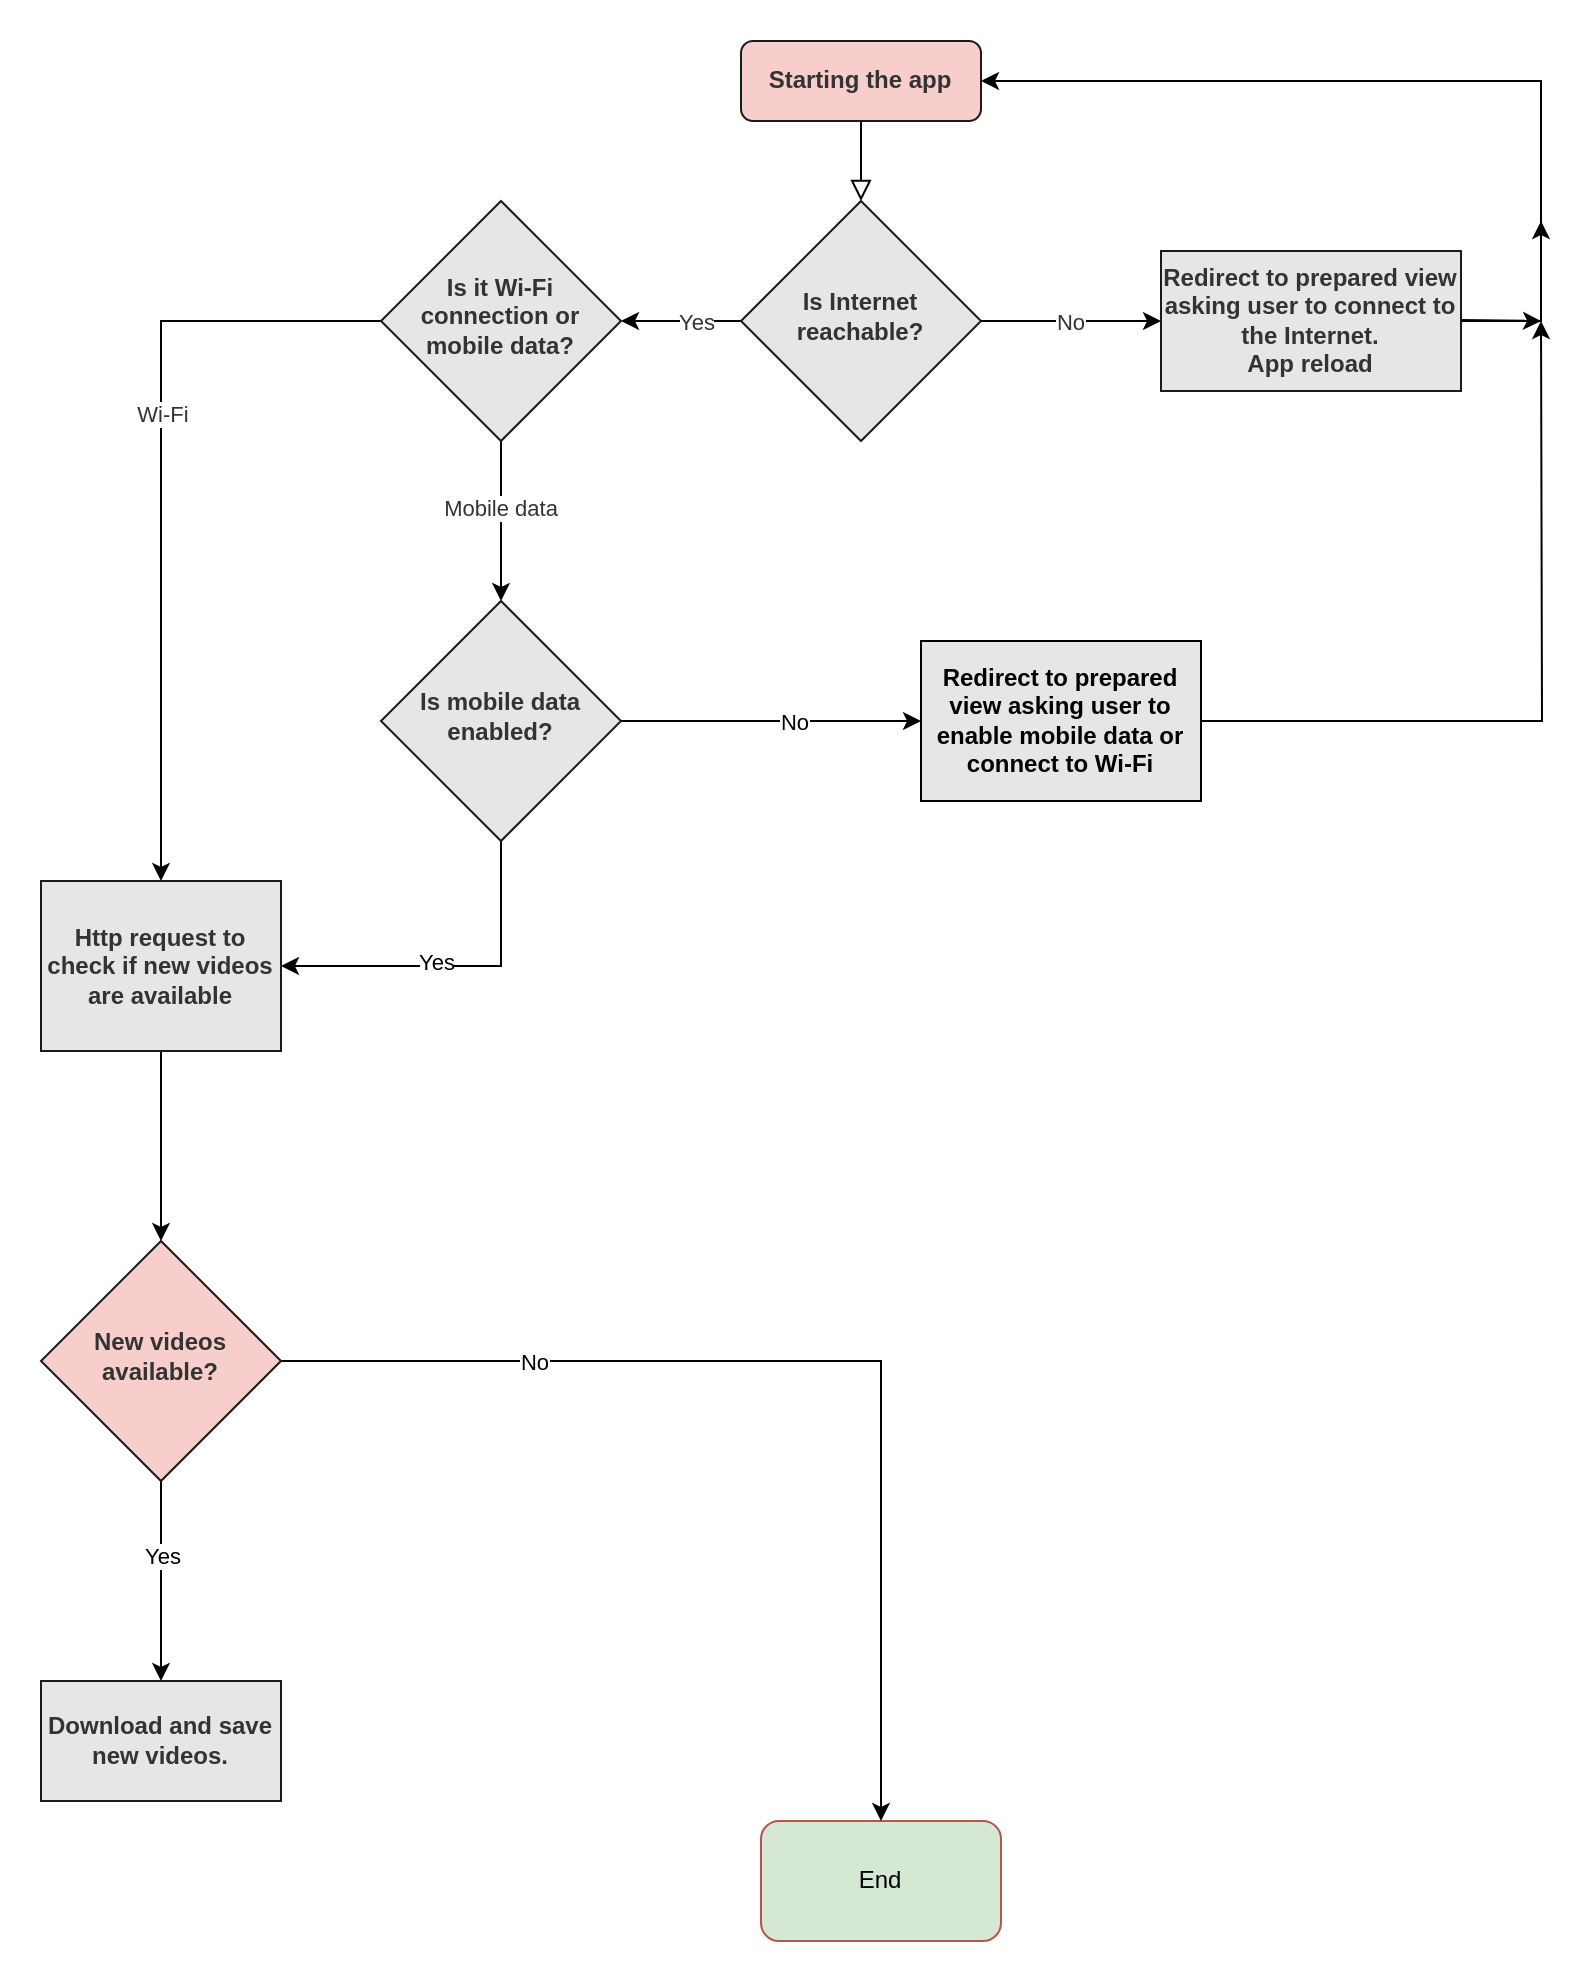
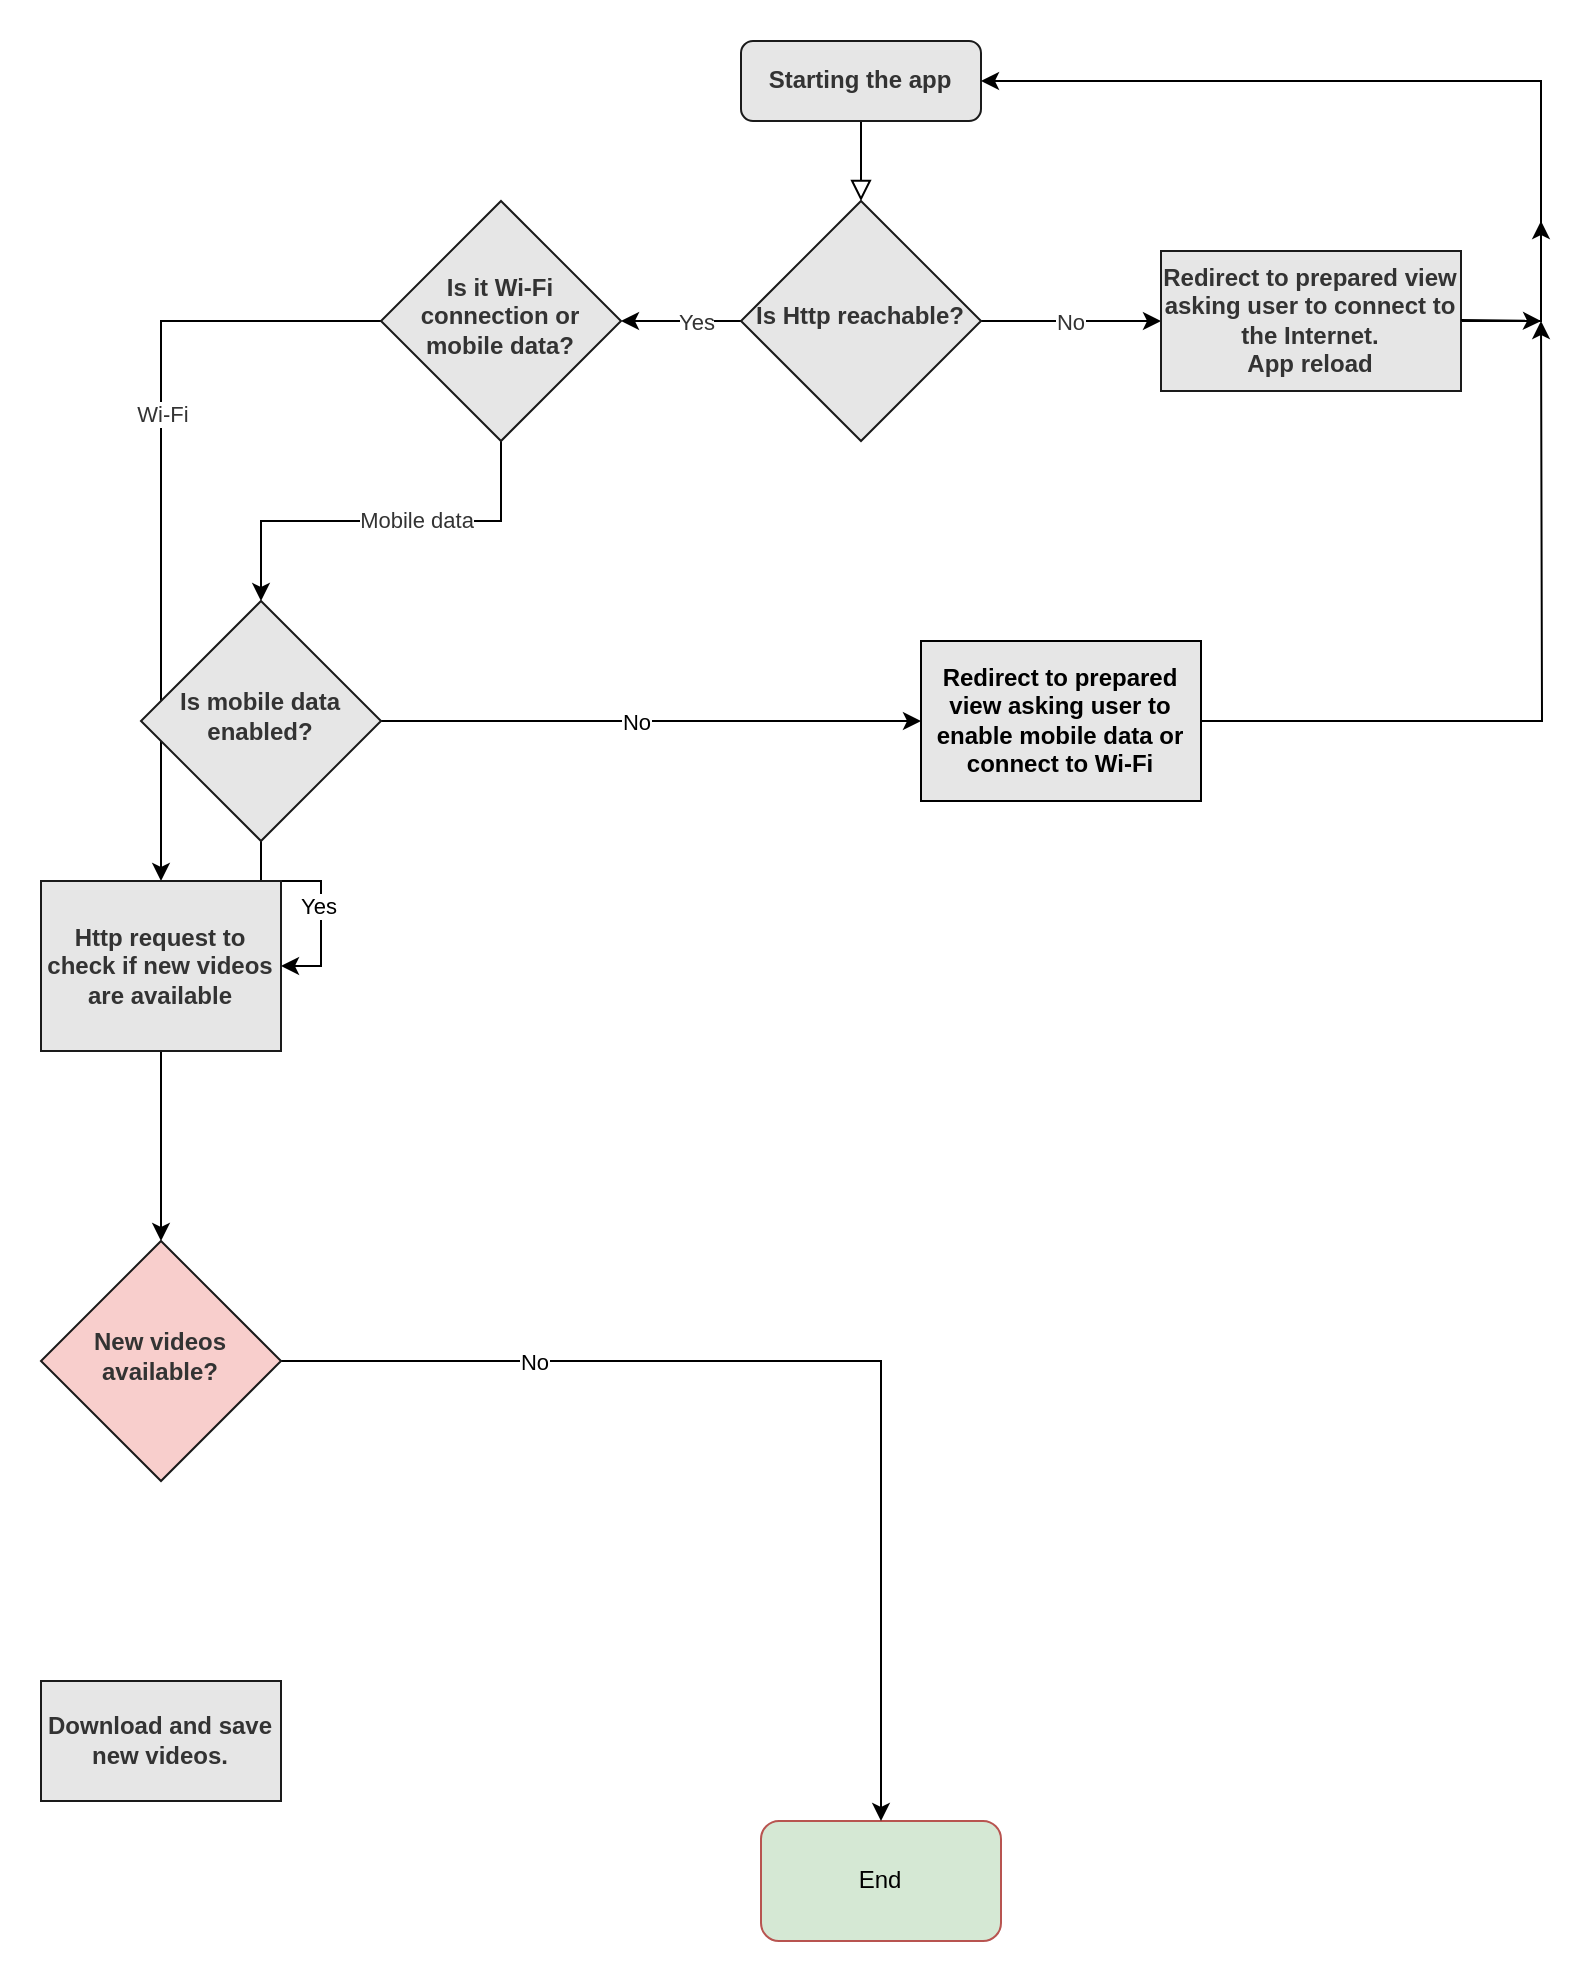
  <mxCell id="0" />
  <mxCell id="1" parent="0" />
  <mxCell id="2" value="" style="rounded=0;html=1;jettySize=auto;orthogonalLoop=1;fontSize=11;endArrow=block;endFill=0;endSize=8;strokeWidth=1;shadow=0;labelBackgroundColor=none;edgeStyle=orthogonalEdgeStyle;fontColor=#333333;" parent="1" source="3" target="8" edge="1"><mxGeometry relative="1" as="geometry" /></mxCell>
- <mxCell id="3" value="&lt;b&gt;Starting the app&lt;/b&gt;" style="rounded=1;whiteSpace=wrap;html=1;fontSize=12;glass=0;strokeWidth=1;shadow=0;fillColor=#f8cecc;fontColor=#333333;strokeColor=#1A1A1A;" parent="1" vertex="1"><mxGeometry x="370" y="20" width="120" height="40" as="geometry" /></mxCell>
+ <mxCell id="3" value="&lt;b&gt;Starting the app&lt;/b&gt;" style="rounded=1;whiteSpace=wrap;html=1;fontSize=12;glass=0;strokeWidth=1;shadow=0;fillColor=#E6E6E6;fontColor=#333333;strokeColor=#1A1A1A;" parent="1" vertex="1"><mxGeometry x="370" y="20" width="120" height="40" as="geometry" /></mxCell>
  <mxCell id="4" style="edgeStyle=orthogonalEdgeStyle;rounded=0;orthogonalLoop=1;jettySize=auto;html=1;exitX=0;exitY=0.5;exitDx=0;exitDy=0;entryX=1;entryY=0.5;entryDx=0;entryDy=0;fontColor=#333333;" parent="1" source="8" target="13" edge="1"><mxGeometry relative="1" as="geometry"><mxPoint x="190" y="160" as="targetPoint" /></mxGeometry></mxCell>
  <mxCell id="5" value="Yes" style="edgeLabel;html=1;align=center;verticalAlign=middle;resizable=0;points=[];fontColor=#333333;" parent="4" vertex="1" connectable="0"><mxGeometry x="-0.235" relative="1" as="geometry"><mxPoint as="offset" /></mxGeometry></mxCell>
  <mxCell id="6" style="edgeStyle=orthogonalEdgeStyle;rounded=0;orthogonalLoop=1;jettySize=auto;html=1;exitX=1;exitY=0.5;exitDx=0;exitDy=0;entryX=0;entryY=0.5;entryDx=0;entryDy=0;fontColor=#333333;" parent="1" source="8" target="16" edge="1"><mxGeometry relative="1" as="geometry"><mxPoint x="630" y="160" as="targetPoint" /></mxGeometry></mxCell>
  <mxCell id="7" value="No" style="edgeLabel;html=1;align=center;verticalAlign=middle;resizable=0;points=[];fontColor=#333333;" parent="6" vertex="1" connectable="0"><mxGeometry x="0.224" y="-2" relative="1" as="geometry"><mxPoint x="-11" y="-2" as="offset" /></mxGeometry></mxCell>
- <mxCell id="8" value="&lt;b&gt;Is Internet reachable?&lt;/b&gt;" style="rhombus;whiteSpace=wrap;html=1;shadow=0;fontFamily=Helvetica;fontSize=12;align=center;strokeWidth=1;spacing=6;spacingTop=-4;fillColor=#E6E6E6;fontColor=#333333;strokeColor=#1A1A1A;" parent="1" vertex="1"><mxGeometry x="370" y="100" width="120" height="120" as="geometry" /></mxCell>
+ <mxCell id="8" value="&lt;b&gt;Is Http reachable?&lt;/b&gt;" style="rhombus;whiteSpace=wrap;html=1;shadow=0;fontFamily=Helvetica;fontSize=12;align=center;strokeWidth=1;spacing=6;spacingTop=-4;fillColor=#E6E6E6;fontColor=#333333;strokeColor=#1A1A1A;" parent="1" vertex="1"><mxGeometry x="370" y="100" width="120" height="120" as="geometry" /></mxCell>
  <mxCell id="9" style="edgeStyle=orthogonalEdgeStyle;rounded=0;orthogonalLoop=1;jettySize=auto;html=1;exitX=0;exitY=0.5;exitDx=0;exitDy=0;fontColor=#333333;entryX=0.5;entryY=0;entryDx=0;entryDy=0;" parent="1" source="13" target="23" edge="1"><mxGeometry relative="1" as="geometry"><mxPoint x="200" y="530" as="targetPoint" /><Array as="points"><mxPoint x="80" y="160" /></Array></mxGeometry></mxCell>
  <mxCell id="10" value="Wi-Fi" style="edgeLabel;html=1;align=center;verticalAlign=middle;resizable=0;points=[];fontColor=#333333;" parent="9" vertex="1" connectable="0"><mxGeometry x="-0.2" relative="1" as="geometry"><mxPoint as="offset" /></mxGeometry></mxCell>
  <mxCell id="11" style="edgeStyle=orthogonalEdgeStyle;rounded=0;orthogonalLoop=1;jettySize=auto;html=1;exitX=0.5;exitY=1;exitDx=0;exitDy=0;fontColor=#333333;" parent="1" source="13" target="21" edge="1"><mxGeometry relative="1" as="geometry"><mxPoint x="250" y="300" as="targetPoint" /></mxGeometry></mxCell>
  <mxCell id="12" value="Mobile data" style="edgeLabel;html=1;align=center;verticalAlign=middle;resizable=0;points=[];fontColor=#333333;" parent="11" vertex="1" connectable="0"><mxGeometry x="-0.169" y="-1" relative="1" as="geometry"><mxPoint as="offset" /></mxGeometry></mxCell>
  <mxCell id="13" value="&lt;b&gt;Is it Wi-Fi connection or mobile data?&lt;/b&gt;" style="rhombus;whiteSpace=wrap;html=1;shadow=0;fontFamily=Helvetica;fontSize=12;align=center;strokeWidth=1;spacing=6;spacingTop=-4;fillColor=#E6E6E6;fontColor=#333333;strokeColor=#1A1A1A;" parent="1" vertex="1"><mxGeometry x="190" y="100" width="120" height="120" as="geometry" /></mxCell>
  <mxCell id="14" value="End" style="rounded=1;whiteSpace=wrap;html=1;fillColor=#d5e8d4;strokeColor=#b85450;" parent="1" vertex="1"><mxGeometry x="380" y="910" width="120" height="60" as="geometry" /></mxCell>
  <mxCell id="15" style="edgeStyle=orthogonalEdgeStyle;rounded=0;orthogonalLoop=1;jettySize=auto;html=1;exitX=1;exitY=0.5;exitDx=0;exitDy=0;entryX=1;entryY=0.5;entryDx=0;entryDy=0;" parent="1" source="16" target="3" edge="1"><mxGeometry relative="1" as="geometry"><Array as="points"><mxPoint x="770" y="160" /><mxPoint x="770" y="40" /></Array></mxGeometry></mxCell>
  <mxCell id="16" value="&lt;b&gt;Redirect to prepared view asking user to connect to the Internet.&lt;br&gt;App reload&lt;br&gt;&lt;/b&gt;" style="rounded=0;whiteSpace=wrap;html=1;fillColor=#E6E6E6;fontColor=#333333;strokeColor=#1A1A1A;" parent="1" vertex="1"><mxGeometry x="580" y="125" width="150" height="70" as="geometry" /></mxCell>
  <mxCell id="17" style="edgeStyle=orthogonalEdgeStyle;rounded=0;orthogonalLoop=1;jettySize=auto;html=1;exitX=0.5;exitY=1;exitDx=0;exitDy=0;entryX=1;entryY=0.5;entryDx=0;entryDy=0;" parent="1" source="21" target="23" edge="1"><mxGeometry relative="1" as="geometry" /></mxCell>
  <mxCell id="18" value="Yes" style="edgeLabel;html=1;align=center;verticalAlign=middle;resizable=0;points=[];" parent="17" vertex="1" connectable="0"><mxGeometry x="0.099" y="-2" relative="1" as="geometry"><mxPoint as="offset" /></mxGeometry></mxCell>
  <mxCell id="19" style="edgeStyle=orthogonalEdgeStyle;rounded=0;orthogonalLoop=1;jettySize=auto;html=1;exitX=1;exitY=0.5;exitDx=0;exitDy=0;entryX=0;entryY=0.5;entryDx=0;entryDy=0;" parent="1" source="21" target="30" edge="1"><mxGeometry relative="1" as="geometry" /></mxCell>
  <mxCell id="20" value="No" style="edgeLabel;html=1;align=center;verticalAlign=middle;resizable=0;points=[];" parent="19" vertex="1" connectable="0"><mxGeometry x="-0.321" relative="1" as="geometry"><mxPoint x="35" as="offset" /></mxGeometry></mxCell>
- <mxCell id="21" value="&lt;b&gt;Is mobile data enabled?&lt;/b&gt;" style="rhombus;whiteSpace=wrap;html=1;shadow=0;fontFamily=Helvetica;fontSize=12;align=center;strokeWidth=1;spacing=6;spacingTop=-4;fillColor=#E6E6E6;fontColor=#333333;strokeColor=#1A1A1A;" parent="1" vertex="1"><mxGeometry x="190" y="300" width="120" height="120" as="geometry" /></mxCell>
+ <mxCell id="21" value="&lt;b&gt;Is mobile data enabled?&lt;/b&gt;" style="rhombus;whiteSpace=wrap;html=1;shadow=0;fontFamily=Helvetica;fontSize=12;align=center;strokeWidth=1;spacing=6;spacingTop=-4;fillColor=#E6E6E6;fontColor=#333333;strokeColor=#1A1A1A;" parent="1" vertex="1"><mxGeometry x="70" y="300" width="120" height="120" as="geometry" /></mxCell>
  <mxCell id="22" style="edgeStyle=orthogonalEdgeStyle;rounded=0;orthogonalLoop=1;jettySize=auto;html=1;exitX=0.5;exitY=1;exitDx=0;exitDy=0;entryX=0.5;entryY=0;entryDx=0;entryDy=0;" parent="1" source="23" target="28" edge="1"><mxGeometry relative="1" as="geometry" /></mxCell>
  <mxCell id="23" value="&lt;b&gt;Http request to check if new videos are available&lt;/b&gt;" style="rounded=0;whiteSpace=wrap;html=1;fillColor=#E6E6E6;fontColor=#333333;strokeColor=#1A1A1A;" parent="1" vertex="1"><mxGeometry x="20" y="440" width="120" height="85" as="geometry" /></mxCell>
  <mxCell id="24" style="edgeStyle=orthogonalEdgeStyle;rounded=0;orthogonalLoop=1;jettySize=auto;html=1;exitX=1;exitY=0.5;exitDx=0;exitDy=0;" parent="1" source="28" target="14" edge="1"><mxGeometry relative="1" as="geometry" /></mxCell>
  <mxCell id="25" value="No" style="edgeLabel;html=1;align=center;verticalAlign=middle;resizable=0;points=[];" parent="24" vertex="1" connectable="0"><mxGeometry x="-0.21" y="-1" relative="1" as="geometry"><mxPoint x="-83" y="-1" as="offset" /></mxGeometry></mxCell>
- <mxCell id="26" style="edgeStyle=orthogonalEdgeStyle;rounded=0;orthogonalLoop=1;jettySize=auto;html=1;exitX=0.5;exitY=1;exitDx=0;exitDy=0;entryX=0.5;entryY=0;entryDx=0;entryDy=0;" parent="1" source="28" target="33" edge="1"><mxGeometry relative="1" as="geometry"><mxPoint x="80" y="840" as="targetPoint" /></mxGeometry></mxCell>
- <mxCell id="27" value="Yes" style="edgeLabel;html=1;align=center;verticalAlign=middle;resizable=0;points=[];" parent="26" vertex="1" connectable="0"><mxGeometry x="-0.266" y="-4" relative="1" as="geometry"><mxPoint x="4" as="offset" /></mxGeometry></mxCell>
  <mxCell id="28" value="&lt;b&gt;New videos available?&lt;/b&gt;" style="rhombus;whiteSpace=wrap;html=1;shadow=0;fontFamily=Helvetica;fontSize=12;align=center;strokeWidth=1;spacing=6;spacingTop=-4;fillColor=#f8cecc;fontColor=#333333;strokeColor=#1A1A1A;" parent="1" vertex="1"><mxGeometry x="20" y="620" width="120" height="120" as="geometry" /></mxCell>
  <mxCell id="29" style="edgeStyle=orthogonalEdgeStyle;rounded=0;orthogonalLoop=1;jettySize=auto;html=1;exitX=1;exitY=0.5;exitDx=0;exitDy=0;" parent="1" source="30" edge="1"><mxGeometry relative="1" as="geometry"><mxPoint x="770" y="160" as="targetPoint" /></mxGeometry></mxCell>
  <mxCell id="30" value="&lt;b&gt;Redirect to prepared view asking user to enable mobile data or connect to Wi-Fi&lt;/b&gt;" style="rounded=0;whiteSpace=wrap;html=1;fillColor=#E6E6E6;" parent="1" vertex="1"><mxGeometry x="460" y="320" width="140" height="80" as="geometry" /></mxCell>
  <mxCell id="31" value="" style="endArrow=classic;html=1;" parent="1" edge="1"><mxGeometry width="50" height="50" relative="1" as="geometry"><mxPoint x="730" y="159.5" as="sourcePoint" /><mxPoint x="770" y="160" as="targetPoint" /></mxGeometry></mxCell>
  <mxCell id="32" value="" style="endArrow=classic;html=1;" parent="1" edge="1"><mxGeometry width="50" height="50" relative="1" as="geometry"><mxPoint x="770" y="160" as="sourcePoint" /><mxPoint x="770" y="110" as="targetPoint" /></mxGeometry></mxCell>
  <mxCell id="33" value="&lt;b&gt;Download and save new videos.&lt;/b&gt;" style="rounded=0;whiteSpace=wrap;html=1;fillColor=#E6E6E6;fontColor=#333333;strokeColor=#1A1A1A;" parent="1" vertex="1"><mxGeometry x="20" y="840" width="120" height="60" as="geometry" /></mxCell>
